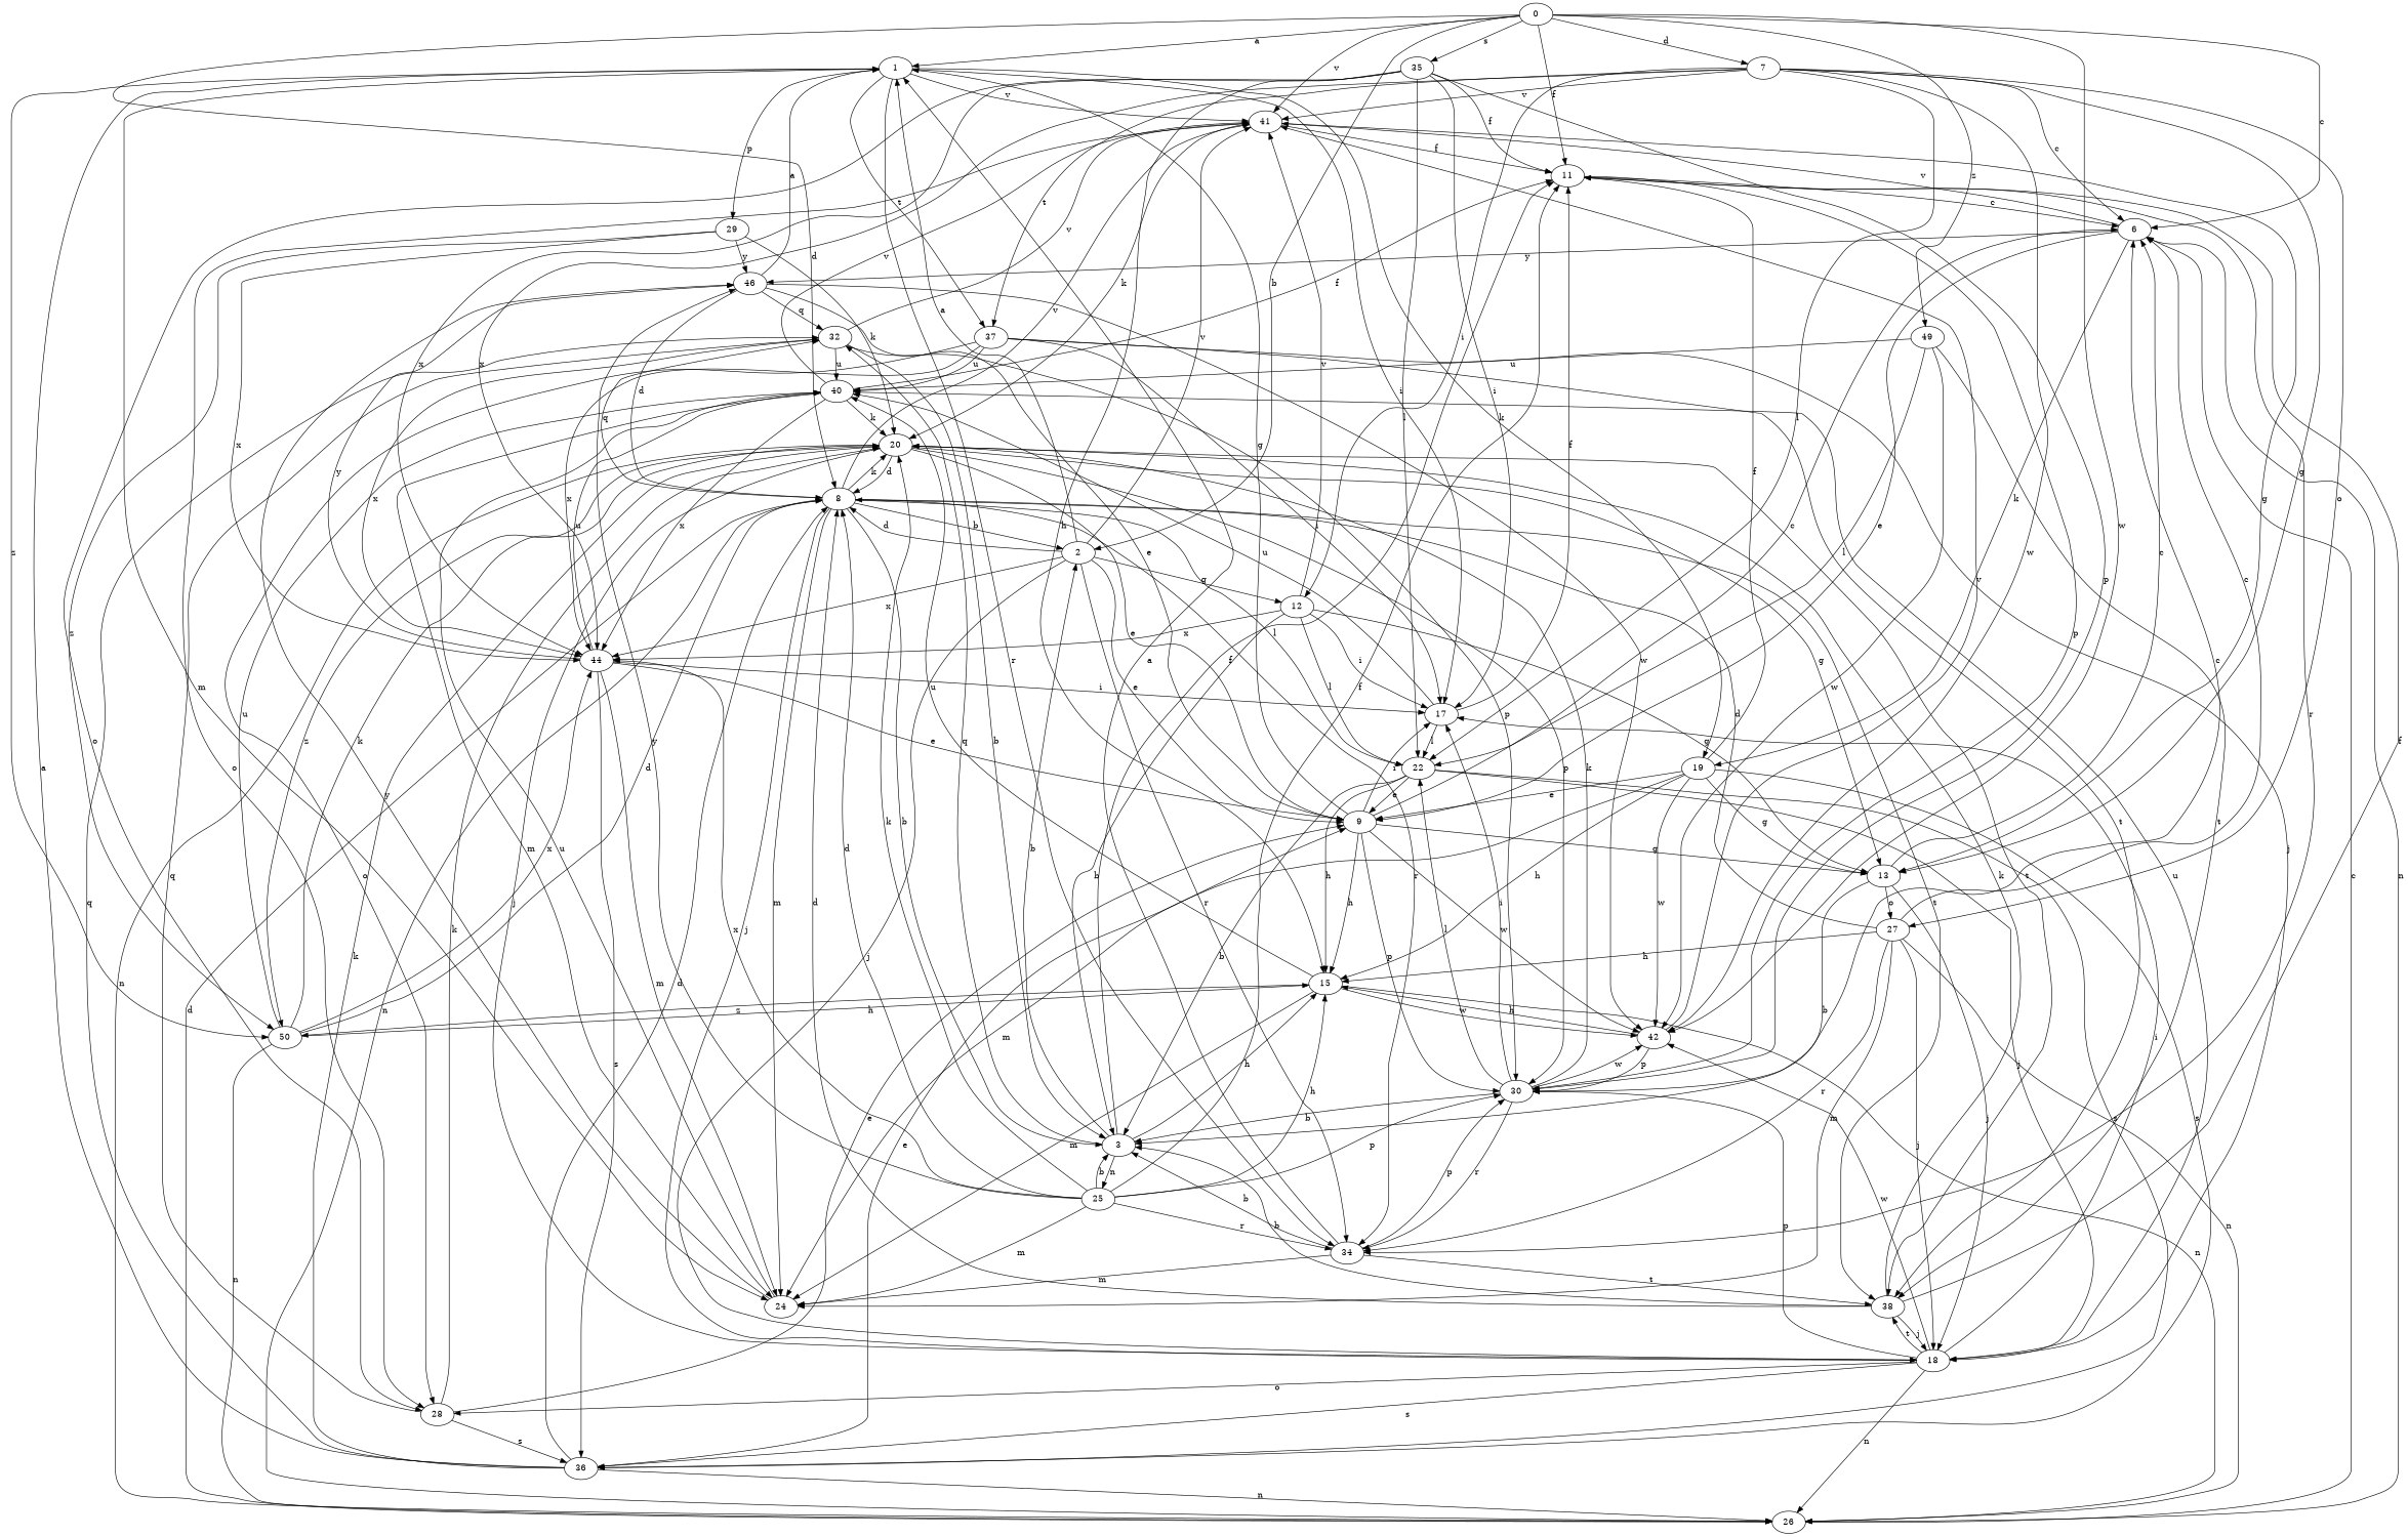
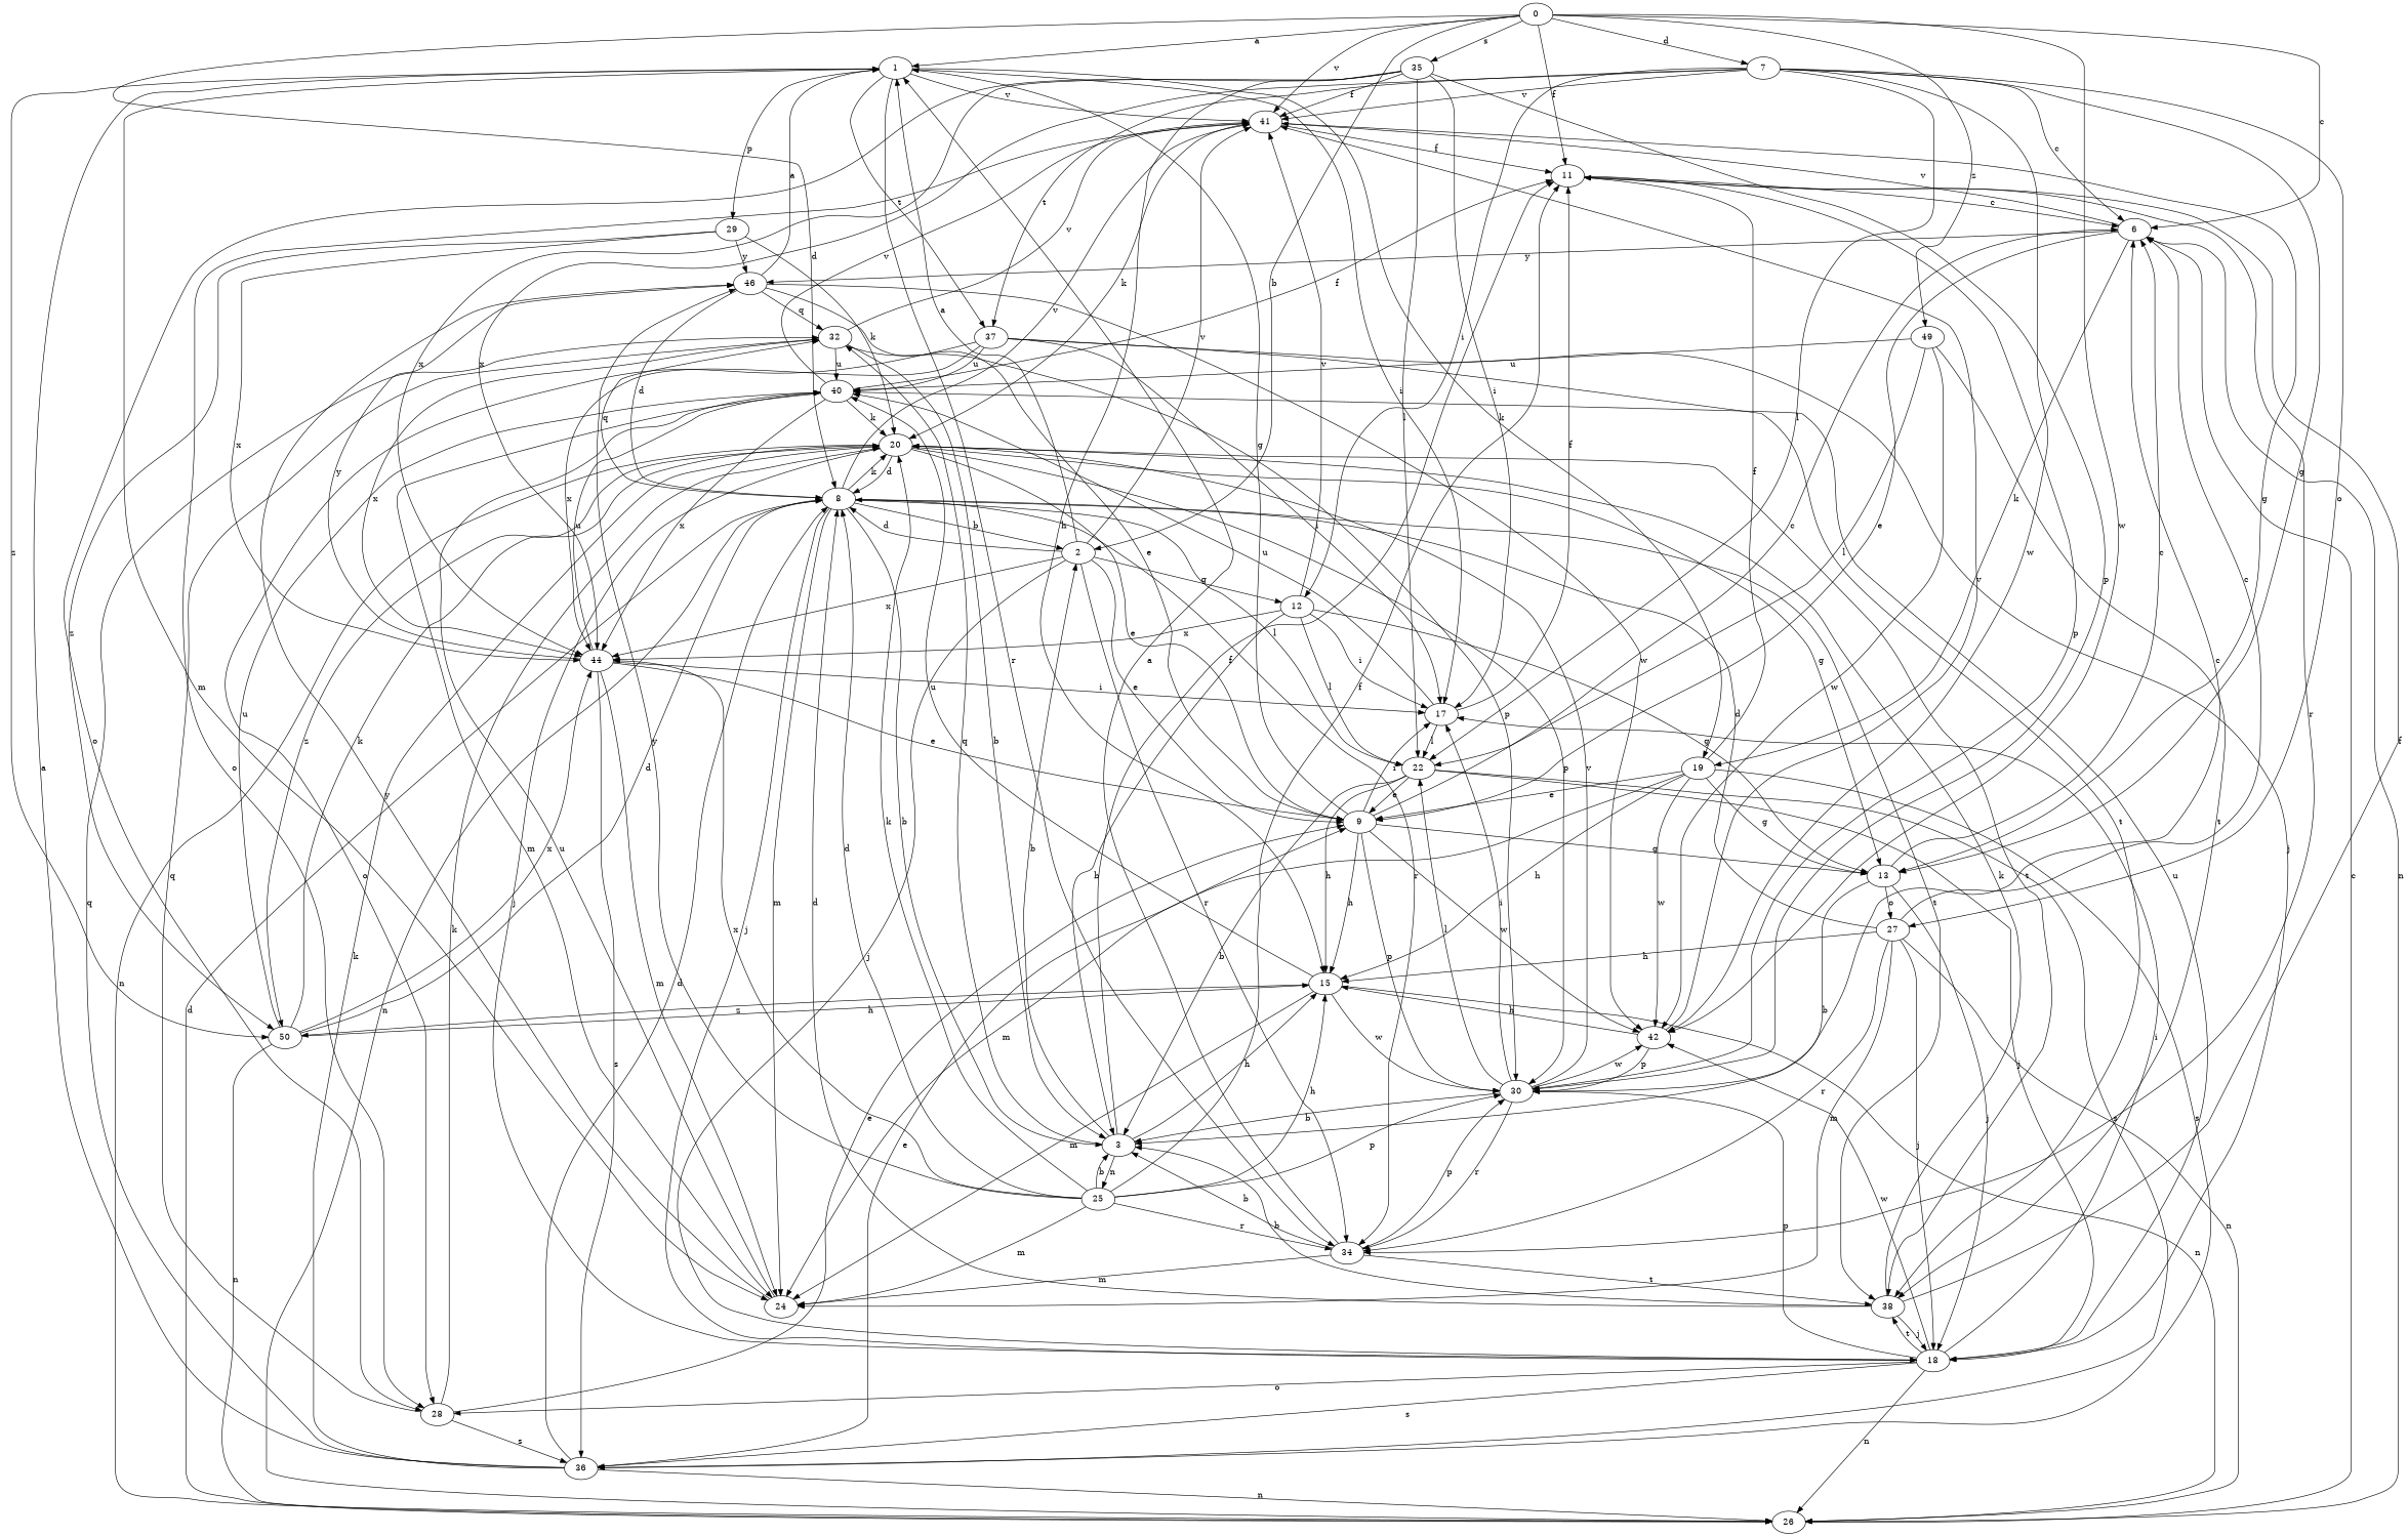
  strict digraph {
    0
    1
    2
    6
    7
    8
    11
    35
    41
    42
    49
    17
    19
    24
    29
    34
    37
    50
    9
    12
    18
    44
    26
    46
    13
    22
    27
    3
    32
    20
    38
    30
    15
    28
    40
    36
    25
    0 -> 1 [label=a]
    0 -> 2 [label=b]
    0 -> 6 [label=c]
    0 -> 7 [label=d]
    0 -> 8 [label=d]
    0 -> 11 [label=f]
    0 -> 35 [label=s]
    0 -> 41 [label=v]
    0 -> 42 [label=w]
    0 -> 49 [label=z]
    1 -> 41 [label=v]
    1 -> 17 [label=i]
    1 -> 19 [label=k]
    1 -> 24 [label=m]
    1 -> 29 [label=p]
    1 -> 34 [label=r]
    1 -> 37 [label=t]
    1 -> 50 [label=z]
    2 -> 1 [label=a]
    2 -> 8 [label=d]
    2 -> 41 [label=v]
    2 -> 34 [label=r]
    2 -> 9 [label=e]
    2 -> 12 [label=g]
    2 -> 18 [label=j]
    2 -> 44 [label=x]
    6 -> 41 [label=v]
    6 -> 19 [label=k]
    6 -> 9 [label=e]
    6 -> 26 [label=n]
    6 -> 46 [label=y]
    7 -> 6 [label=c]
    7 -> 41 [label=v]
    7 -> 42 [label=w]
    7 -> 37 [label=t]
    7 -> 12 [label=i]
    7 -> 44 [label=x]
    7 -> 13 [label=g]
    7 -> 22 [label=l]
    7 -> 27 [label=o]
    8 -> 2 [label=b]
    8 -> 41 [label=v]
    8 -> 24 [label=m]
    8 -> 34 [label=r]
    8 -> 18 [label=j]
    8 -> 26 [label=n]
    8 -> 22 [label=l]
    8 -> 3 [label=b]
    8 -> 32 [label=q]
    8 -> 20 [label=k]
    8 -> 38 [label=t]
    11 -> 6 [label=c]
    11 -> 34 [label=r]
    11 -> 30 [label=p]
-   35 -> 11 [label=f]
+   35 -> 41 [label=f]
    35 -> 17 [label=i]
    35 -> 44 [label=x]
    35 -> 22 [label=l]
    35 -> 30 [label=p]
    35 -> 15 [label=h]
    35 -> 28 [label=o]
    41 -> 11 [label=f]
    41 -> 13 [label=g]
    41 -> 20 [label=k]
    41 -> 28 [label=o]
    42 -> 41 [label=v]
    42 -> 30 [label=p]
    42 -> 15 [label=h]
    49 -> 42 [label=w]
    49 -> 22 [label=l]
    49 -> 38 [label=t]
    49 -> 40 [label=u]
    17 -> 11 [label=f]
    17 -> 22 [label=l]
    17 -> 40 [label=u]
    19 -> 11 [label=f]
    19 -> 42 [label=w]
    19 -> 24 [label=m]
    19 -> 9 [label=e]
    19 -> 13 [label=g]
    19 -> 15 [label=h]
    19 -> 36 [label=s]
    24 -> 46 [label=y]
    24 -> 40 [label=u]
    29 -> 50 [label=z]
    29 -> 44 [label=x]
    29 -> 46 [label=y]
    29 -> 20 [label=k]
    34 -> 1 [label=a]
    34 -> 24 [label=m]
    34 -> 3 [label=b]
    34 -> 38 [label=t]
    34 -> 30 [label=p]
    37 -> 17 [label=i]
    37 -> 18 [label=j]
    37 -> 44 [label=x]
    37 -> 38 [label=t]
    37 -> 28 [label=o]
    37 -> 40 [label=u]
    50 -> 8 [label=d]
    50 -> 44 [label=x]
    50 -> 26 [label=n]
    50 -> 20 [label=k]
    50 -> 15 [label=h]
    50 -> 40 [label=u]
    9 -> 1 [label=g]
    9 -> 6 [label=c]
    9 -> 42 [label=w]
    9 -> 17 [label=i]
    9 -> 13 [label=g]
    9 -> 30 [label=p]
    9 -> 15 [label=h]
    12 -> 41 [label=v]
    12 -> 17 [label=i]
    12 -> 44 [label=x]
    12 -> 13 [label=g]
    12 -> 22 [label=l]
    12 -> 3 [label=b]
    18 -> 42 [label=w]
    18 -> 17 [label=i]
    18 -> 26 [label=n]
    18 -> 38 [label=t]
    18 -> 30 [label=p]
    18 -> 28 [label=o]
    18 -> 40 [label=u]
    18 -> 36 [label=s]
    44 -> 17 [label=i]
    44 -> 24 [label=m]
    44 -> 9 [label=e]
    44 -> 46 [label=y]
    44 -> 40 [label=u]
    44 -> 36 [label=s]
    26 -> 6 [label=c]
    26 -> 8 [label=d]
    46 -> 1 [label=a]
    46 -> 8 [label=d]
    46 -> 42 [label=w]
    46 -> 9 [label=e]
    46 -> 32 [label=q]
    13 -> 6 [label=c]
    13 -> 18 [label=j]
    13 -> 27 [label=o]
    13 -> 3 [label=b]
    22 -> 9 [label=e]
    22 -> 18 [label=j]
    22 -> 3 [label=b]
    22 -> 15 [label=h]
    22 -> 36 [label=s]
    27 -> 6 [label=c]
    27 -> 8 [label=d]
    27 -> 24 [label=m]
    27 -> 34 [label=r]
    27 -> 18 [label=j]
    27 -> 26 [label=n]
    27 -> 15 [label=h]
    3 -> 2 [label=b]
    3 -> 11 [label=f]
    3 -> 32 [label=q]
    3 -> 15 [label=h]
    3 -> 25 [label=n]
    32 -> 41 [label=v]
    32 -> 44 [label=x]
    32 -> 3 [label=b]
    32 -> 30 [label=p]
    32 -> 40 [label=u]
    20 -> 8 [label=d]
    20 -> 50 [label=z]
    20 -> 9 [label=e]
    20 -> 18 [label=j]
    20 -> 26 [label=n]
    20 -> 13 [label=g]
    20 -> 38 [label=t]
    20 -> 30 [label=p]
    38 -> 8 [label=d]
    38 -> 11 [label=f]
    38 -> 18 [label=j]
    38 -> 3 [label=b]
    38 -> 20 [label=k]
    30 -> 6 [label=c]
    30 -> 42 [label=w]
    30 -> 17 [label=i]
    30 -> 34 [label=r]
    30 -> 22 [label=l]
    30 -> 3 [label=b]
-   30 -> 20 [label=k]
-   15 -> 42 [label=w]
+   30 -> 20 [label=v]
+   15 -> 30 [label=w]
    15 -> 24 [label=m]
    15 -> 50 [label=z]
    15 -> 26 [label=n]
    15 -> 40 [label=u]
    28 -> 9 [label=e]
    28 -> 32 [label=q]
    28 -> 20 [label=k]
    28 -> 36 [label=s]
    40 -> 11 [label=f]
    40 -> 41 [label=v]
    40 -> 24 [label=m]
    40 -> 44 [label=x]
    40 -> 20 [label=k]
    36 -> 1 [label=a]
    36 -> 8 [label=d]
    36 -> 9 [label=e]
    36 -> 26 [label=n]
    36 -> 32 [label=q]
    36 -> 20 [label=k]
    25 -> 8 [label=d]
    25 -> 11 [label=f]
    25 -> 24 [label=m]
    25 -> 34 [label=r]
    25 -> 44 [label=x]
    25 -> 46 [label=y]
    25 -> 3 [label=b]
    25 -> 20 [label=k]
    25 -> 30 [label=p]
    25 -> 15 [label=h]
  }
